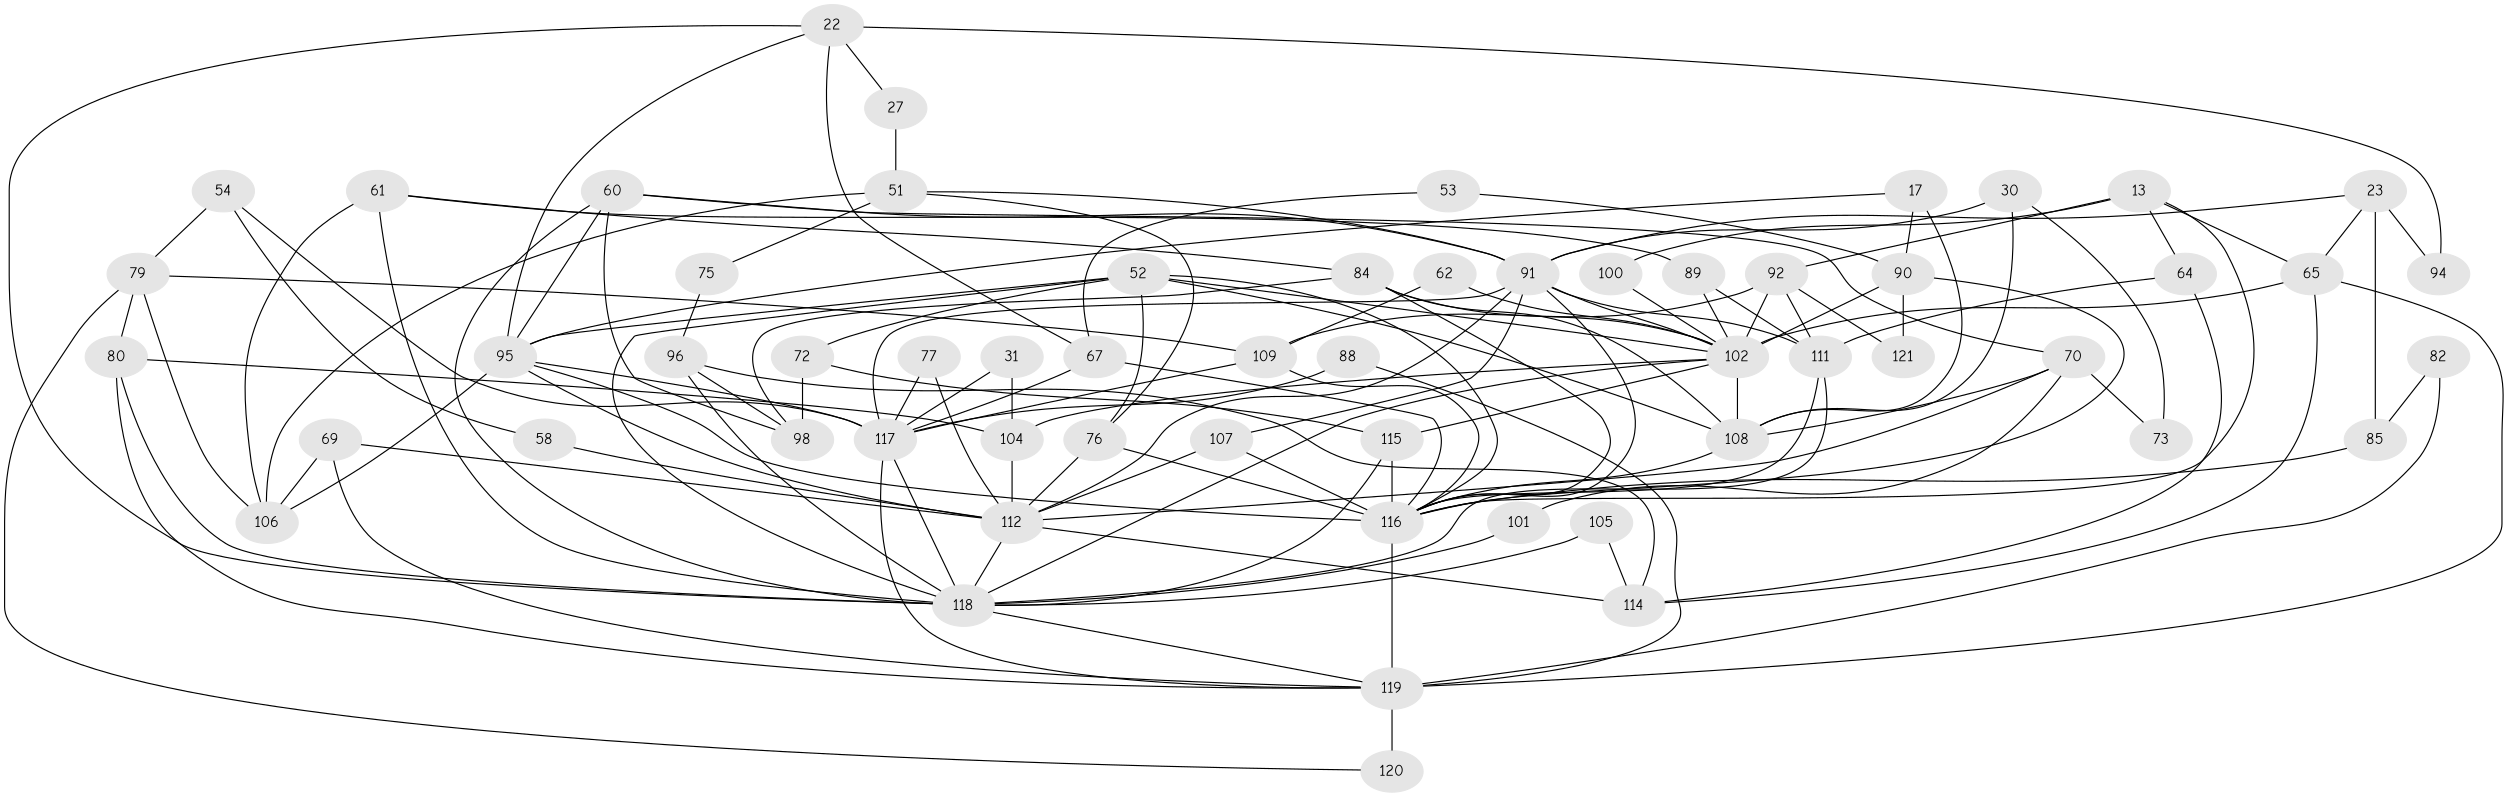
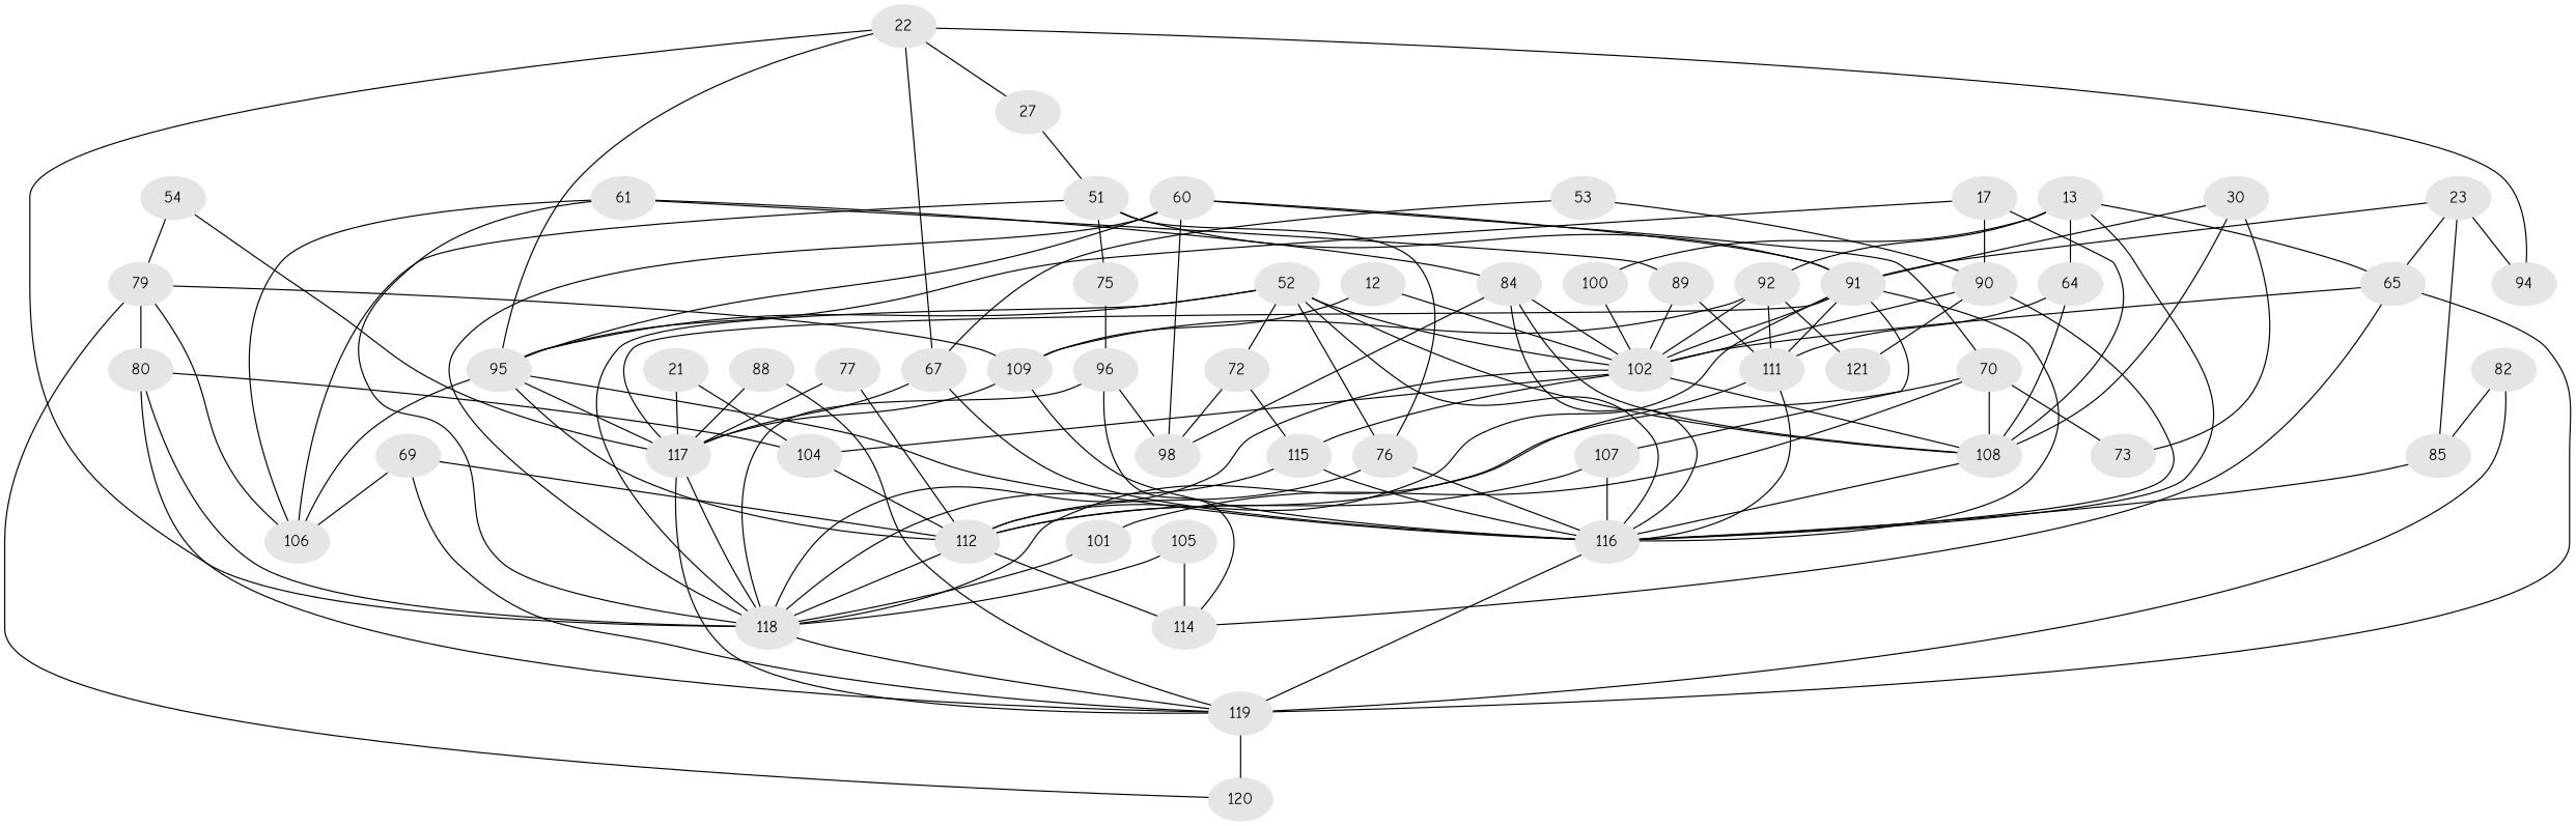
  graph {
    fontname="Comic Neue"
    node [color=gray90 fontname="Comic Neue" style=filled]
    edge [fontname="Comic Neue"]
    13
    64
    65
    92 [super="+55"]
    100
    116 [super="+44+36+35+110+103"]
    111 [super="+15"]
    114 [super="+38"]
    102 [super="+63+87"]
    119 [super="+78+83+97"]
    109 [super="+31"]
    121
    90 [super="+37"]
    17
    95 [super="+43"]
    108 [super="+86+18"]
    117 [super="+93"]
    106
    112 [super="+4+50+56"]
-   21 [label=31]
+   21
    104
    118 [super="+48+113"]
    22
    27
    67 [super="+5"]
    94 [super="+66"]
    51 [super="+45"]
    23
    85
    91 [super="+81+25"]
    107 [super="+74"]
    75
    76 [super="+40"]
    30
    73
    96 [super="+46"]
    52 [super="+49"]
    72
    98
    115
    53
    54
-   58
    79
    80 [super="+59"]
    120
    60 [super="+6"]
    70
    101
    61
    84
    89
-   62
+   62 [label=12]
    69 [super="+12+41"]
    77
    82
    88
    105
    13 -- 64
    13 -- 65
    13 -- 92 [weight=2]
    13 -- 100
    13 -- 116
    64 -- 111
-   64 -- 114
+   64 -- 108
    65 -- 114
    65 -- 102
    65 -- 119
    92 -- 111 [weight=2]
    92 -- 102
    92 -- 109
    92 -- 121
    100 -- 102 [weight=2]
    116 -- 119 [weight=5]
    111 -- 116 [weight=2]
    111 -- 118
    102 -- 108
    102 -- 104
    102 -- 118
    102 -- 115 [weight=2]
    119 -- 120 [weight=3]
    109 -- 116
    109 -- 117
    90 -- 116
    90 -- 102
    90 -- 121
    17 -- 90
    17 -- 95
    17 -- 108 [weight=2]
    95 -- 116
    95 -- 117
    95 -- 106
    95 -- 112
    108 -- 116 [weight=2]
    117 -- 119
    117 -- 118
    112 -- 114 [weight=3]
    112 -- 118 [weight=2]
    21 -- 117
    21 -- 104
    104 -- 112
    118 -- 119
    22 -- 95
    22 -- 118 [weight=2]
    22 -- 27
    22 -- 67
    22 -- 94 [weight=2]
    27 -- 51
    67 -- 116 [weight=2]
    67 -- 117 [weight=2]
    51 -- 106
    51 -- 91
    51 -- 75
    51 -- 76
    23 -- 65
    23 -- 94 [weight=2]
    23 -- 85
    23 -- 91
    85 -- 116
    91 -- 116 [weight=2]
    91 -- 111 [weight=2]
    91 -- 102 [weight=2]
    91 -- 117
    91 -- 112 [weight=2]
    91 -- 107
    107 -- 116 [weight=2]
    107 -- 112
    75 -- 96
    76 -- 116 [weight=2]
    76 -- 112
    30 -- 108 [weight=2]
    30 -- 91
    30 -- 73
    96 -- 114 [weight=2]
    96 -- 118
    96 -- 98
    52 -- 116
    52 -- 102
    52 -- 95
    52 -- 108
    52 -- 118
    52 -- 76 [weight=2]
    52 -- 72
    72 -- 98
    72 -- 115
    115 -- 116
    115 -- 118
    53 -- 90
    53 -- 67
    54 -- 117
-   54 -- 58
    54 -- 79
-   58 -- 112
    79 -- 109
    79 -- 106
    79 -- 80 [weight=2]
    79 -- 120
    80 -- 119 [weight=2]
    80 -- 104
    80 -- 118
    60 -- 95
    60 -- 118
    60 -- 91
    60 -- 98
    60 -- 70
    70 -- 108 [weight=2]
    70 -- 112
    70 -- 73
    70 -- 101
    101 -- 118
    61 -- 106
    61 -- 118
    61 -- 84
    61 -- 89
    84 -- 116
    84 -- 102
    84 -- 108
    84 -- 98
    89 -- 111
    89 -- 102
    62 -- 102
    62 -- 109
    69 -- 119 [weight=3]
    69 -- 106
    69 -- 112 [weight=3]
    77 -- 117
    77 -- 112
    82 -- 119 [weight=3]
    82 -- 85
    88 -- 119
    88 -- 117 [weight=2]
    105 -- 114
    105 -- 118
  }
